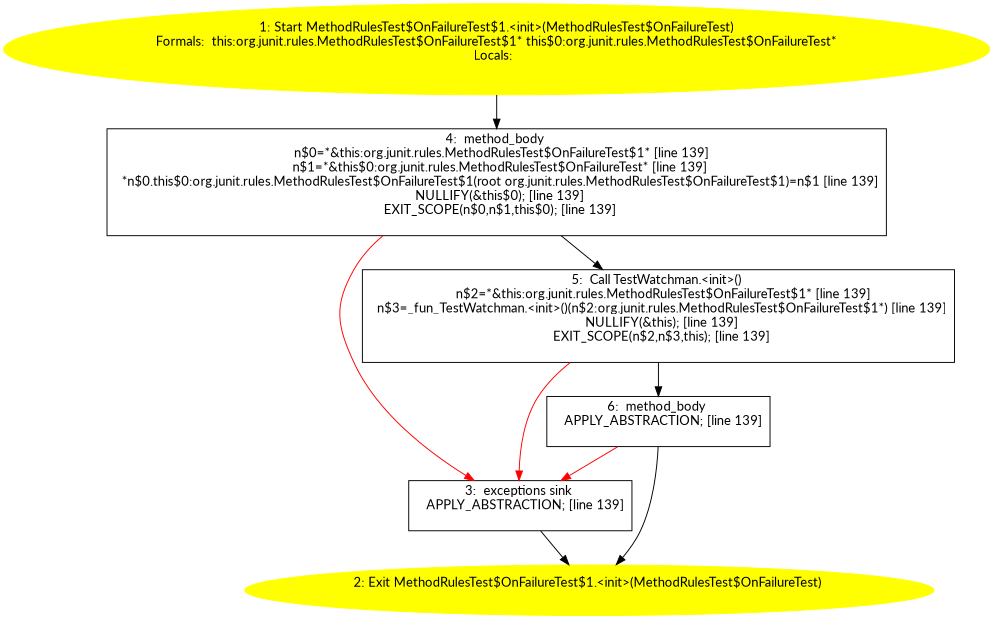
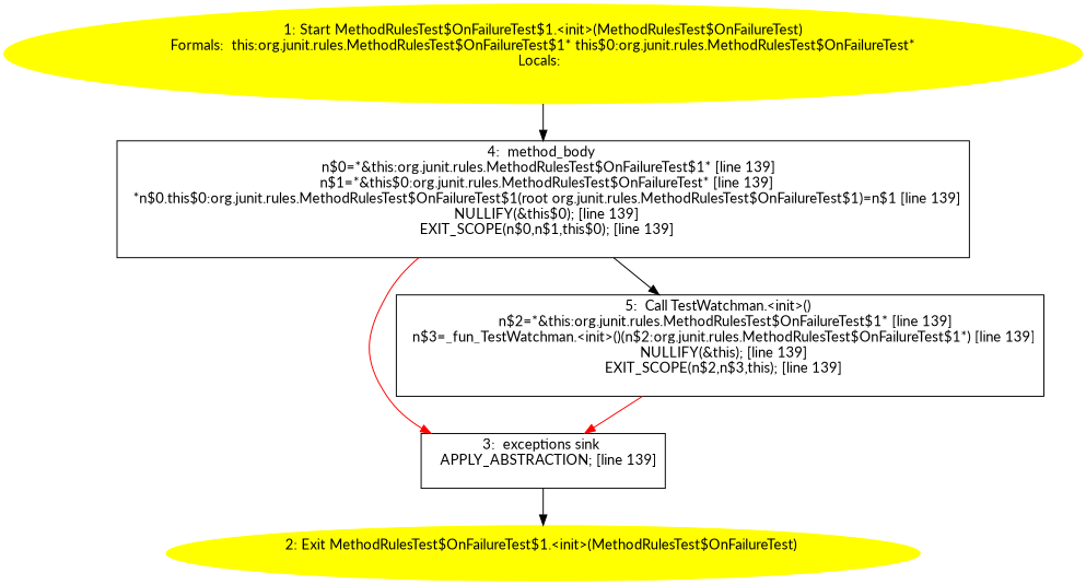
  digraph {
    fontname=Lato
    node [fontname=Lato shape=box]
    edge [fontname=Lato]
    n1 [color=yellow label="1: Start MethodRulesTest$OnFailureTest$1.<init>(MethodRulesTest$OnFailureTest)\nFormals:  this:org.junit.rules.MethodRulesTest$OnFailureTest$1* this$0:org.junit.rules.MethodRulesTest$OnFailureTest*\nLocals:  \n  " style=filled shape=""]
    n2 [label="4:  method_body \n   n$0=*&this:org.junit.rules.MethodRulesTest$OnFailureTest$1* [line 139]\n  n$1=*&this$0:org.junit.rules.MethodRulesTest$OnFailureTest* [line 139]\n  *n$0.this$0:org.junit.rules.MethodRulesTest$OnFailureTest$1(root org.junit.rules.MethodRulesTest$OnFailureTest$1)=n$1 [line 139]\n  NULLIFY(&this$0); [line 139]\n  EXIT_SCOPE(n$0,n$1,this$0); [line 139]\n "]
    n3 [label="3:  exceptions sink \n   APPLY_ABSTRACTION; [line 139]\n "]
    n4 [label="5:  Call TestWatchman.<init>() \n   n$2=*&this:org.junit.rules.MethodRulesTest$OnFailureTest$1* [line 139]\n  n$3=_fun_TestWatchman.<init>()(n$2:org.junit.rules.MethodRulesTest$OnFailureTest$1*) [line 139]\n  NULLIFY(&this); [line 139]\n  EXIT_SCOPE(n$2,n$3,this); [line 139]\n "]
    n5 [color=yellow label="2: Exit MethodRulesTest$OnFailureTest$1.<init>(MethodRulesTest$OnFailureTest) \n  " style=filled shape=""]
-   n6 [label="6:  method_body \n   APPLY_ABSTRACTION; [line 139]\n "]
    n1 -> n2
    n2 -> n3 [color=red]
    n2 -> n4
    n3 -> n5
    n4 -> n3 [color=red]
-   n4 -> n6
-   n6 -> n3 [color=red]
-   n6 -> n5
  }
